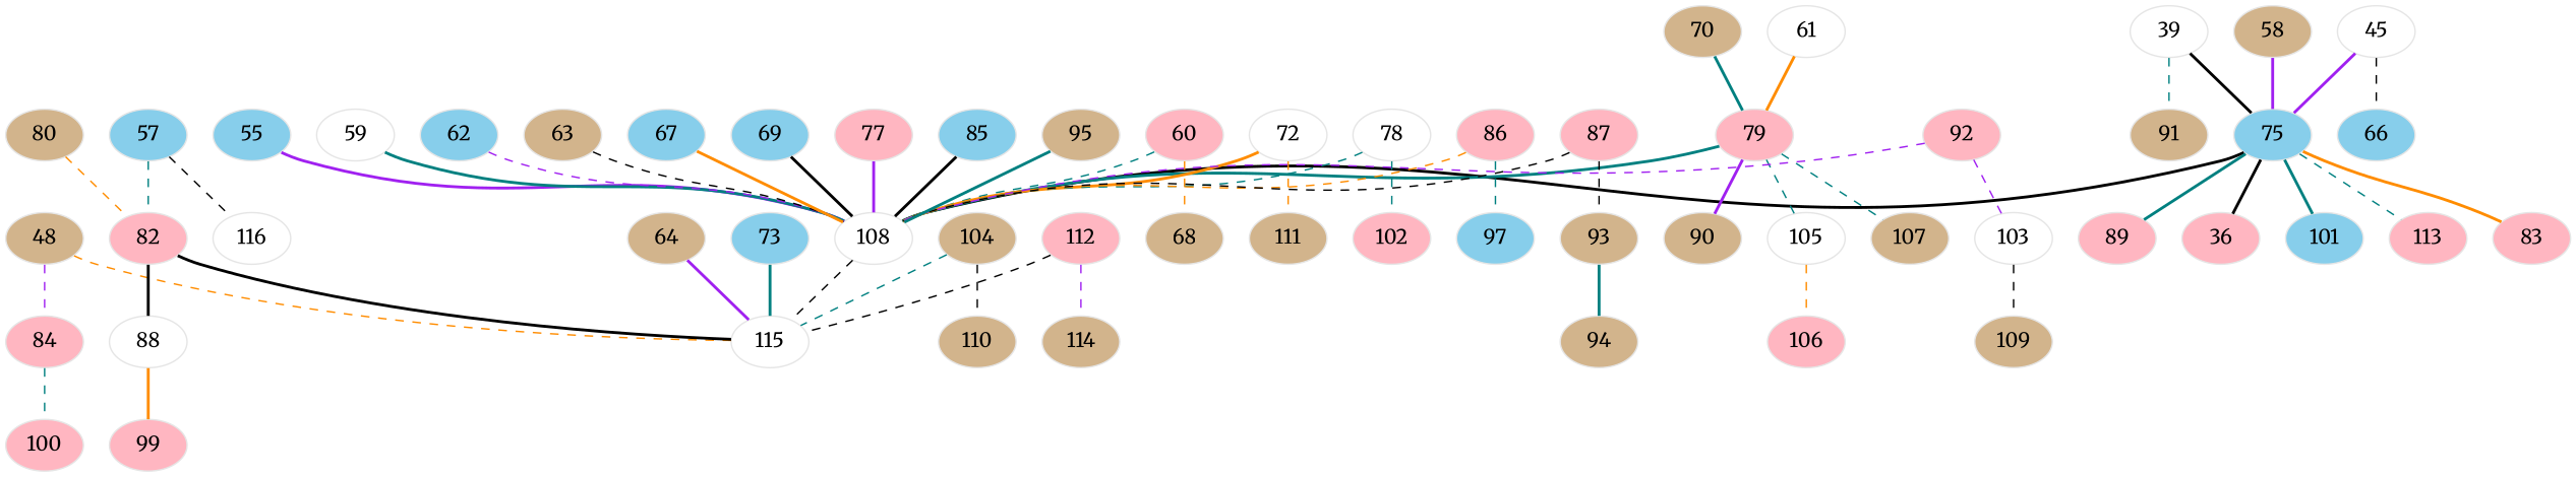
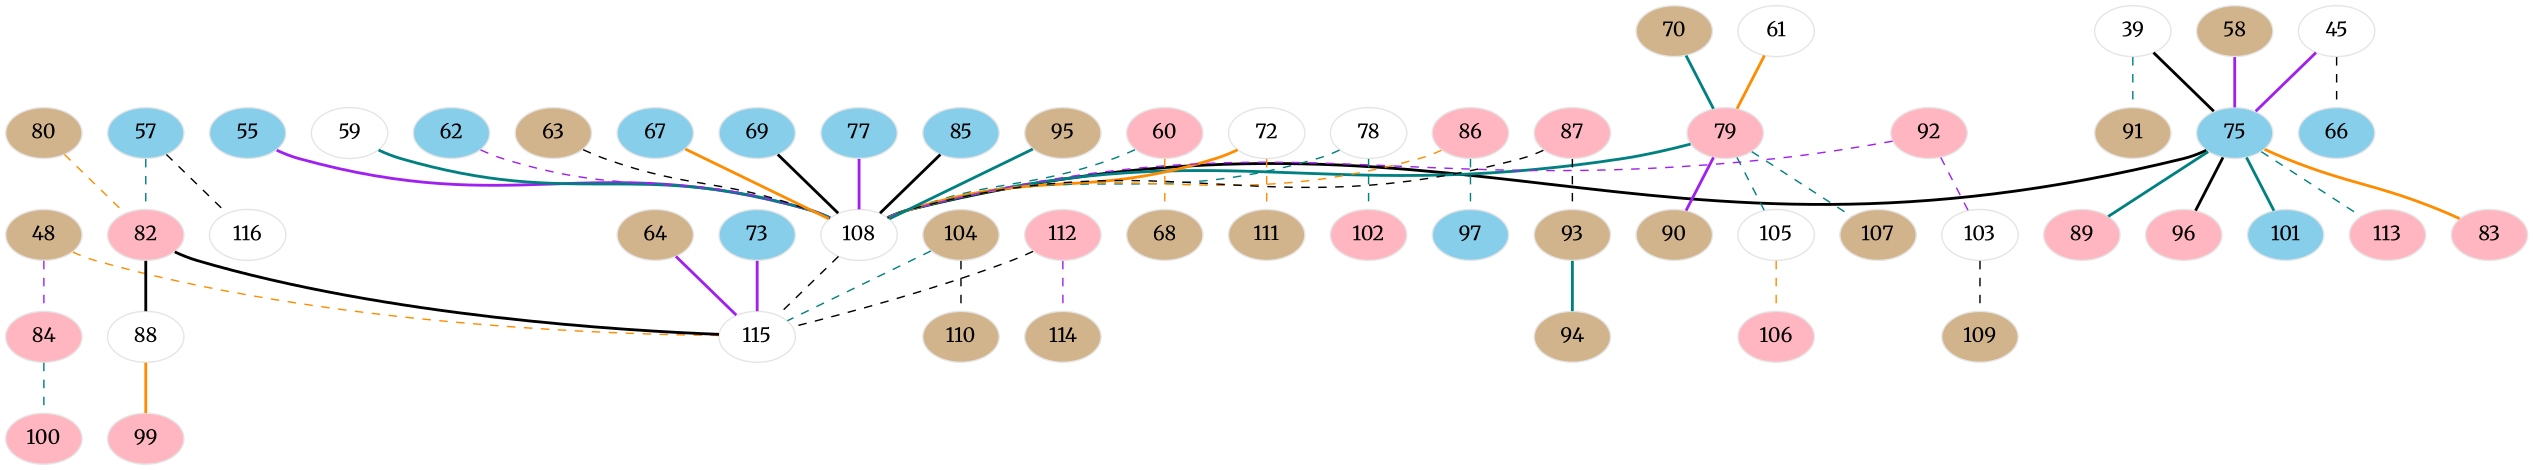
  graph {
    fontname=Merriweather
    node [color=gray90 fillcolor=tan fontname=Merriweather style=filled]
    edge [color=teal fontname=Merriweather style=dashed]
    75 [fillcolor=skyblue super="+51+33+34+36"]
    108 [fillcolor=white super="+13+98+76+53+44+31+81+50+38+42+52"]
    83 [fillcolor=lightpink]
    89 [fillcolor=lightpink]
-   96 [fillcolor=lightpink label=36]
+   96 [fillcolor=lightpink]
    101 [fillcolor=skyblue]
    113 [fillcolor=lightpink]
    39 [fillcolor=white]
    91
    45 [fillcolor=white]
    66 [fillcolor=skyblue]
    84 [fillcolor=lightpink]
    48
    115 [fillcolor=white super="+4+14+21+15+30+32+65"]
    100 [fillcolor=lightpink]
    55 [fillcolor=skyblue]
    82 [fillcolor=lightpink super="+20+25+71+74"]
    88 [fillcolor=white]
    57 [fillcolor=skyblue]
    116 [fillcolor=white]
    58
    59 [fillcolor=white]
    60 [fillcolor=lightpink]
    68
    79 [fillcolor=lightpink super="+43+54+47"]
    90
    105 [fillcolor=white]
    107
    61 [fillcolor=white]
    62 [fillcolor=skyblue]
    63
    64
    67 [fillcolor=skyblue]
    69 [fillcolor=skyblue]
    70
    72 [fillcolor=white]
    111
    73 [fillcolor=skyblue]
-   77 [fillcolor=lightpink]
+   77 [fillcolor=skyblue]
    78 [fillcolor=white]
    102 [fillcolor=lightpink]
    106 [fillcolor=lightpink]
    80
    99 [fillcolor=lightpink]
    85 [fillcolor=skyblue]
    86 [fillcolor=lightpink]
    97 [fillcolor=skyblue]
    87 [fillcolor=lightpink]
    93
    94
    92 [fillcolor=lightpink]
    103 [fillcolor=white]
    109
    95
    104
    110
    112 [fillcolor=lightpink]
    114
    75 -- 108 [color=black style=bold]
    75 -- 83 [color=darkorange style=bold]
    75 -- 89 [style=bold]
    75 -- 96 [color=black style=bold]
    75 -- 101 [style=bold]
    75 -- 113
    108 -- 115 [color=black]
    39 -- 75 [color=black style=bold]
    39 -- 91
    45 -- 75 [color=purple style=bold]
    45 -- 66 [color=black]
    84 -- 100
    48 -- 84 [color=purple]
    48 -- 115 [color=darkorange]
    55 -- 108 [color=purple style=bold]
    82 -- 115 [color=black style=bold]
    82 -- 88 [color=black style=bold]
    88 -- 99 [color=darkorange style=bold]
    57 -- 82
    57 -- 116 [color=black]
    58 -- 75 [color=purple style=bold]
    59 -- 108 [style=bold]
    60 -- 108
    60 -- 68 [color=darkorange]
    79 -- 108 [style=bold]
    79 -- 90 [color=purple style=bold]
    79 -- 105
    79 -- 107
    105 -- 106 [color=darkorange]
    61 -- 79 [color=darkorange style=bold]
    62 -- 108 [color=purple]
    63 -- 108 [color=black]
    64 -- 115 [color=purple style=bold]
    67 -- 108 [color=darkorange style=bold]
    69 -- 108 [color=black style=bold]
    70 -- 79 [style=bold]
    72 -- 108 [color=darkorange style=bold]
    72 -- 111 [color=darkorange]
-   73 -- 115 [style=bold]
+   73 -- 115 [color=purple style=bold]
    77 -- 108 [color=purple style=bold]
    78 -- 108
    78 -- 102
    80 -- 82 [color=darkorange]
    85 -- 108 [color=black style=bold]
    86 -- 108 [color=darkorange]
    86 -- 97
    87 -- 108 [color=black]
    87 -- 93 [color=black]
    93 -- 94 [style=bold]
    92 -- 108 [color=purple]
    92 -- 103 [color=purple]
    103 -- 109 [color=black]
    95 -- 108 [style=bold]
    104 -- 115
    104 -- 110 [color=black]
    112 -- 115 [color=black]
    112 -- 114 [color=purple]
  }
